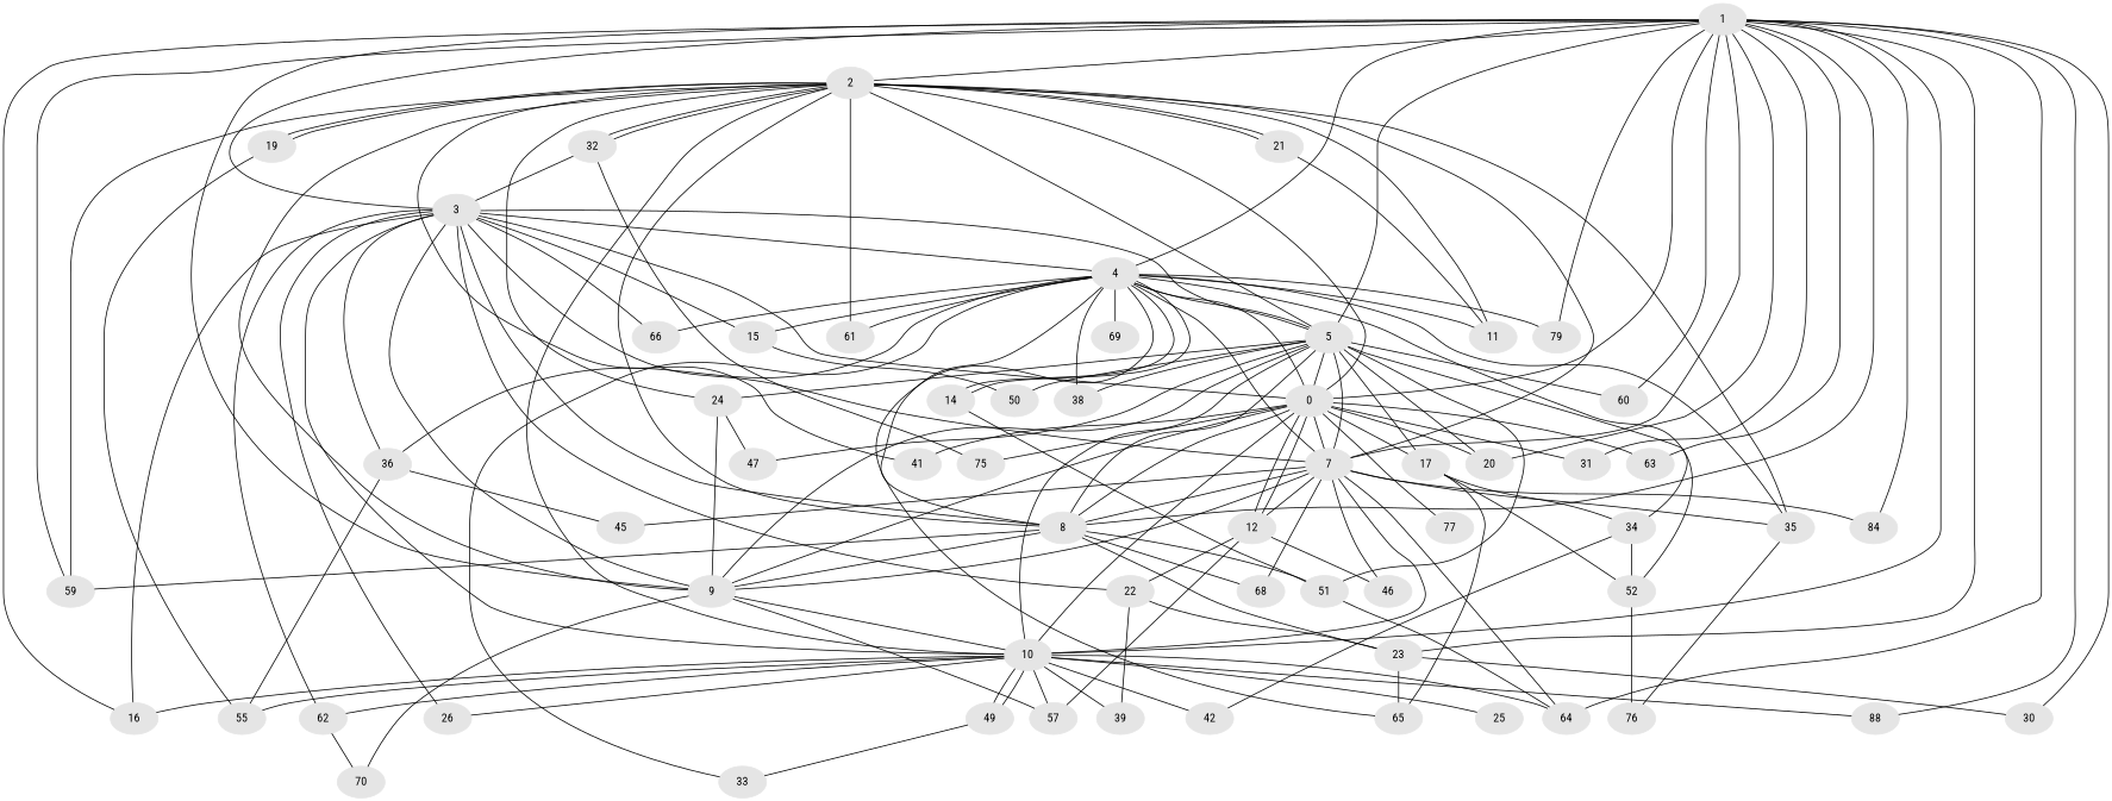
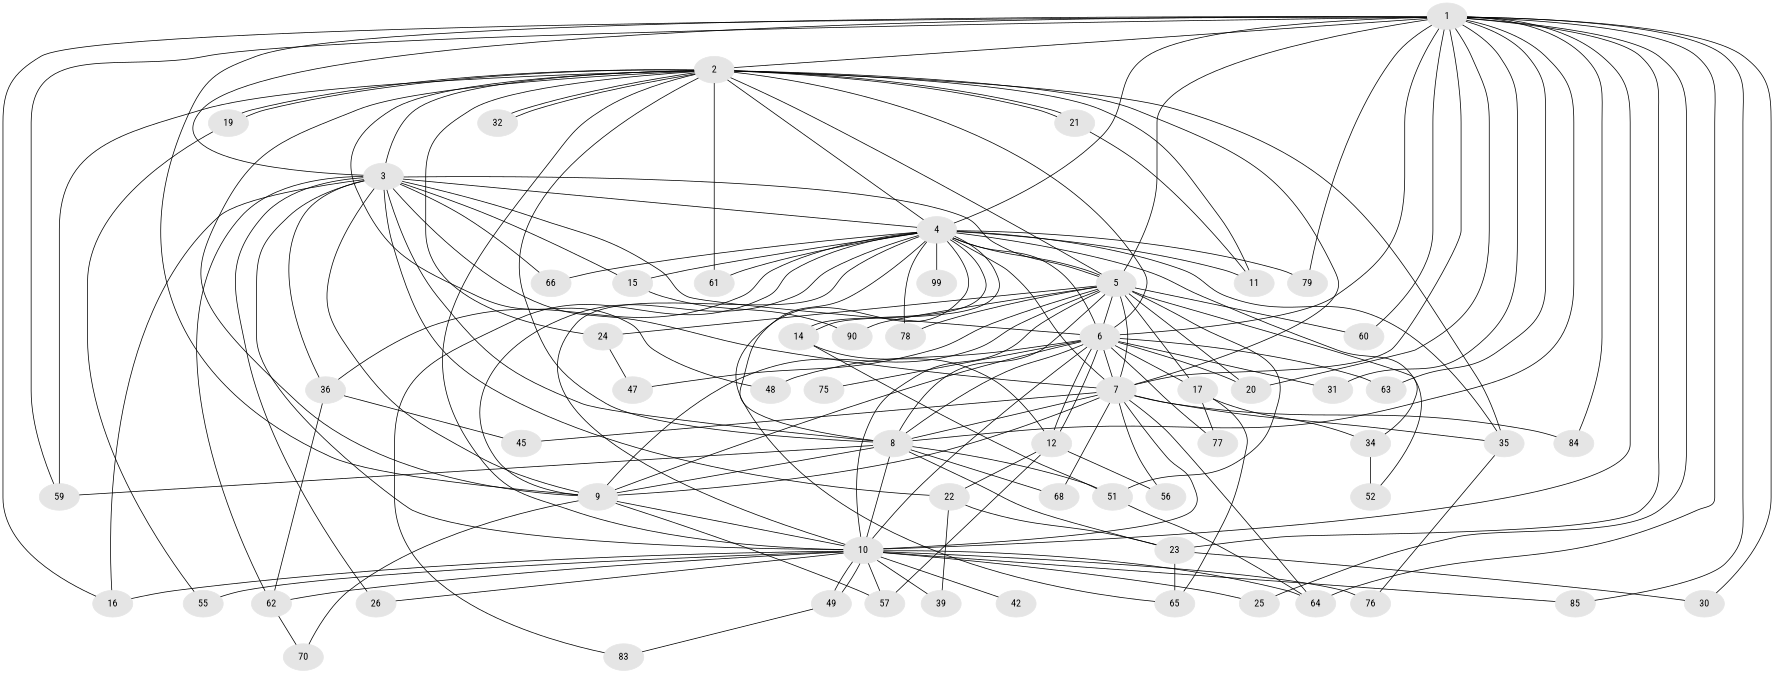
  graph {
    fontname="Roboto Condensed"
    node [color=gray90 fontname="Roboto Condensed" style=filled]
    edge [fontname="Roboto Condensed"]
    1 [super="+44"]
    2 [super="+37"]
    3 [super="+33"]
    4 [super="+82"]
    5 [super="+27"]
-   6 [super="+28" label=0]
+   6 [super="+28"]
    7 [super="+18"]
    8 [super="+13"]
    9 [super="+43"]
    10 [super="+71"]
    16 [super="+54"]
    20 [super="+78"]
    23 [super="+46"]
    25
    30
    31
    59 [super="+74"]
    60
    63
    64 [super="+73"]
    79
    84
-   85 [label=88]
+   85
    11
    19 [super="+58"]
    21
    24
    32
    35 [super="+80"]
-   48 [label=41]
+   48
    61
    15
    22
    26
    36
    62
    66
    14
    34 [super="+40"]
-   38
+   38 [label=78]
    65 [super="+81"]
-   69
-   83 [label=33]
+   69 [label=99]
+   83
    17 [super="+29"]
    47
-   50
+   50 [label=90]
    51 [super="+53"]
    52
    12 [super="+67"]
    75
    77
    45
-   56 [label=46]
+   56
    68
    57 [super="+72"]
    70
    39
    42
    49
    55
    76
    1 -- 2 [weight=2]
    1 -- 3
    1 -- 4
    1 -- 5 [weight=2]
    1 -- 6
    1 -- 7
    1 -- 8
    1 -- 9
    1 -- 10
    1 -- 16
    1 -- 20
    1 -- 23
+   1 -- 25
    1 -- 30
    1 -- 31
    1 -- 59
    1 -- 60
    1 -- 63
    1 -- 64
    1 -- 79
    1 -- 84
    1 -- 85
-   32 -- 3
+   2 -- 3
+   2 -- 4 [weight=2]
    2 -- 5
    2 -- 6
    2 -- 7
    2 -- 8
    2 -- 9
    2 -- 10
    2 -- 59
    2 -- 11
    2 -- 19
    2 -- 19
    2 -- 21
    2 -- 21
    2 -- 24
    2 -- 32
    2 -- 32
    2 -- 35
    2 -- 48
    2 -- 61
    3 -- 4
    3 -- 5
    3 -- 6
    3 -- 7
    3 -- 8
    3 -- 9 [weight=2]
    3 -- 10
    3 -- 16
    3 -- 15
    3 -- 22
    3 -- 26
    3 -- 36
    3 -- 62
    3 -- 66
    4 -- 5
    4 -- 6
    4 -- 7
    4 -- 8
-   24 -- 9
+   4 -- 9
+   4 -- 10
    4 -- 79 [weight=2]
    4 -- 11
    4 -- 35
    4 -- 61
    4 -- 15
    4 -- 36
    4 -- 66
    4 -- 14
    4 -- 14
    4 -- 34 [weight=2]
    4 -- 38
    4 -- 65
    4 -- 69
    4 -- 83
    5 -- 6 [weight=2]
    5 -- 7
    5 -- 8
    5 -- 9 [weight=2]
    5 -- 10
    5 -- 20
    5 -- 60
    5 -- 24
    5 -- 38
    5 -- 17 [weight=2]
    5 -- 47
    5 -- 50
    5 -- 51
    5 -- 52
    6 -- 7 [weight=2]
    6 -- 8 [weight=2]
    6 -- 9
    6 -- 10
    6 -- 20
    6 -- 31
    6 -- 63
    6 -- 48
    6 -- 17
    6 -- 12
    6 -- 12
    6 -- 75
    6 -- 77
    7 -- 8
    7 -- 9
    7 -- 10
    7 -- 64
    7 -- 84
    7 -- 35
-   7 -- 12
+   14 -- 12
    7 -- 45
    7 -- 56
    7 -- 68
    8 -- 9
+   8 -- 10
    8 -- 23
    8 -- 59
    8 -- 51
    8 -- 68
    9 -- 10
    9 -- 57
    9 -- 70
    10 -- 16
    10 -- 25
    10 -- 64
    10 -- 85
    10 -- 26
    10 -- 62
    10 -- 57
    10 -- 39
    10 -- 42
    10 -- 49
    10 -- 49
    10 -- 55
-   52 -- 76
+   10 -- 76
    23 -- 30
    23 -- 65
    19 -- 55
    21 -- 11
    24 -- 47
-   32 -- 75
    35 -- 76
    15 -- 50
    22 -- 23
    22 -- 39
    36 -- 45
-   36 -- 55
+   36 -- 62
    62 -- 70
    14 -- 51
    34 -- 52
-   34 -- 42
    17 -- 34
    17 -- 65
-   17 -- 52
+   17 -- 77
    51 -- 64
    12 -- 22
    12 -- 56
    12 -- 57
    49 -- 83
  }
